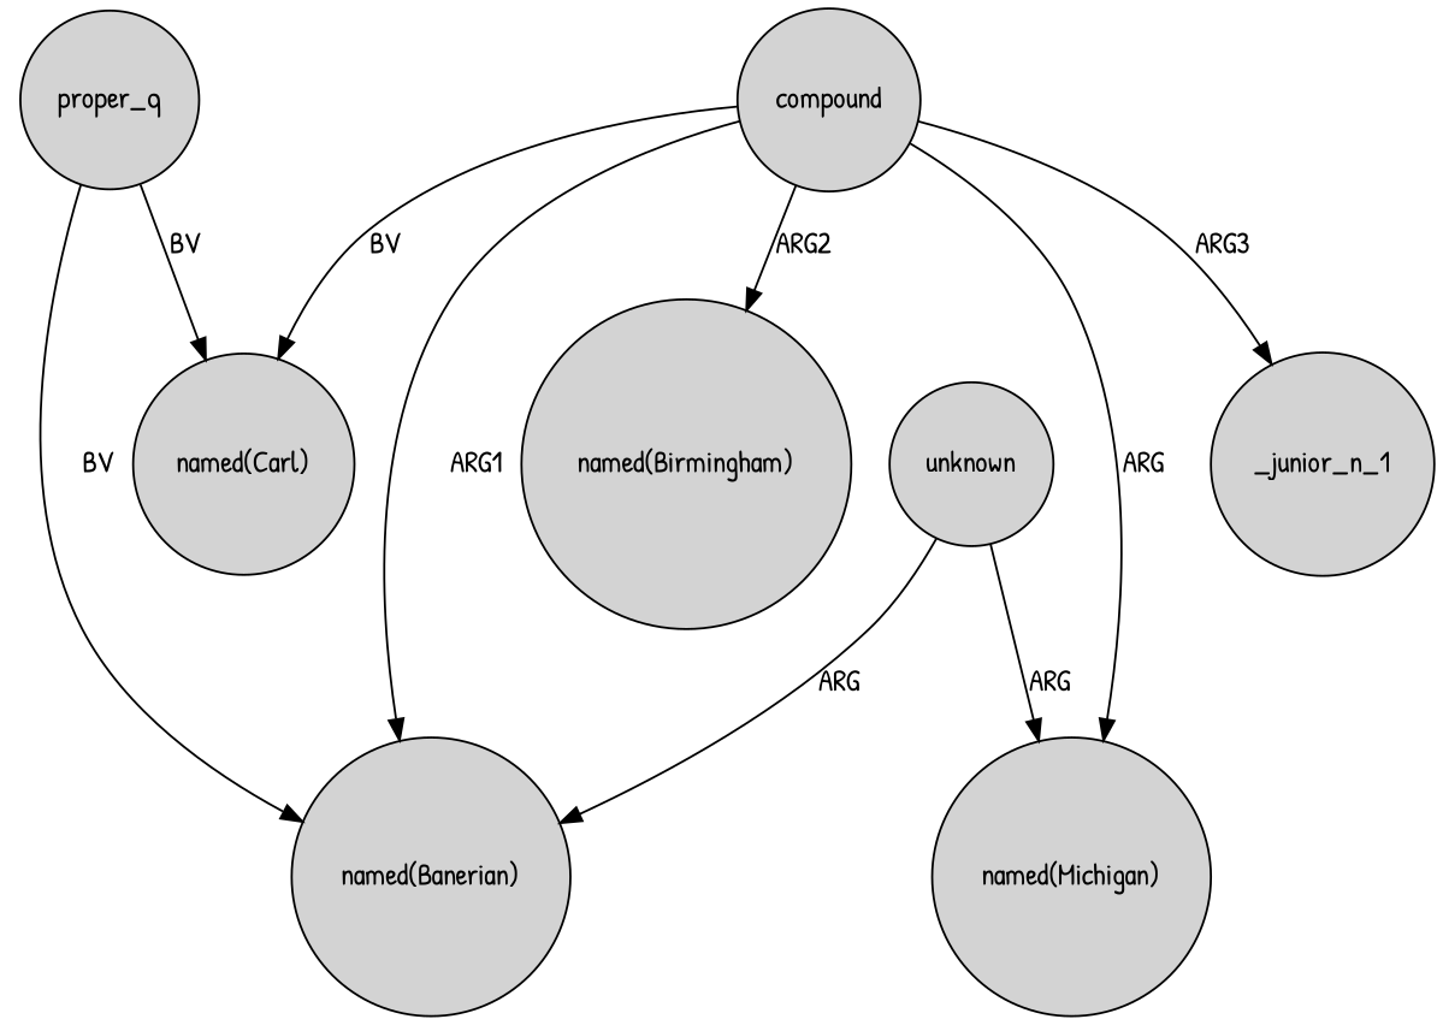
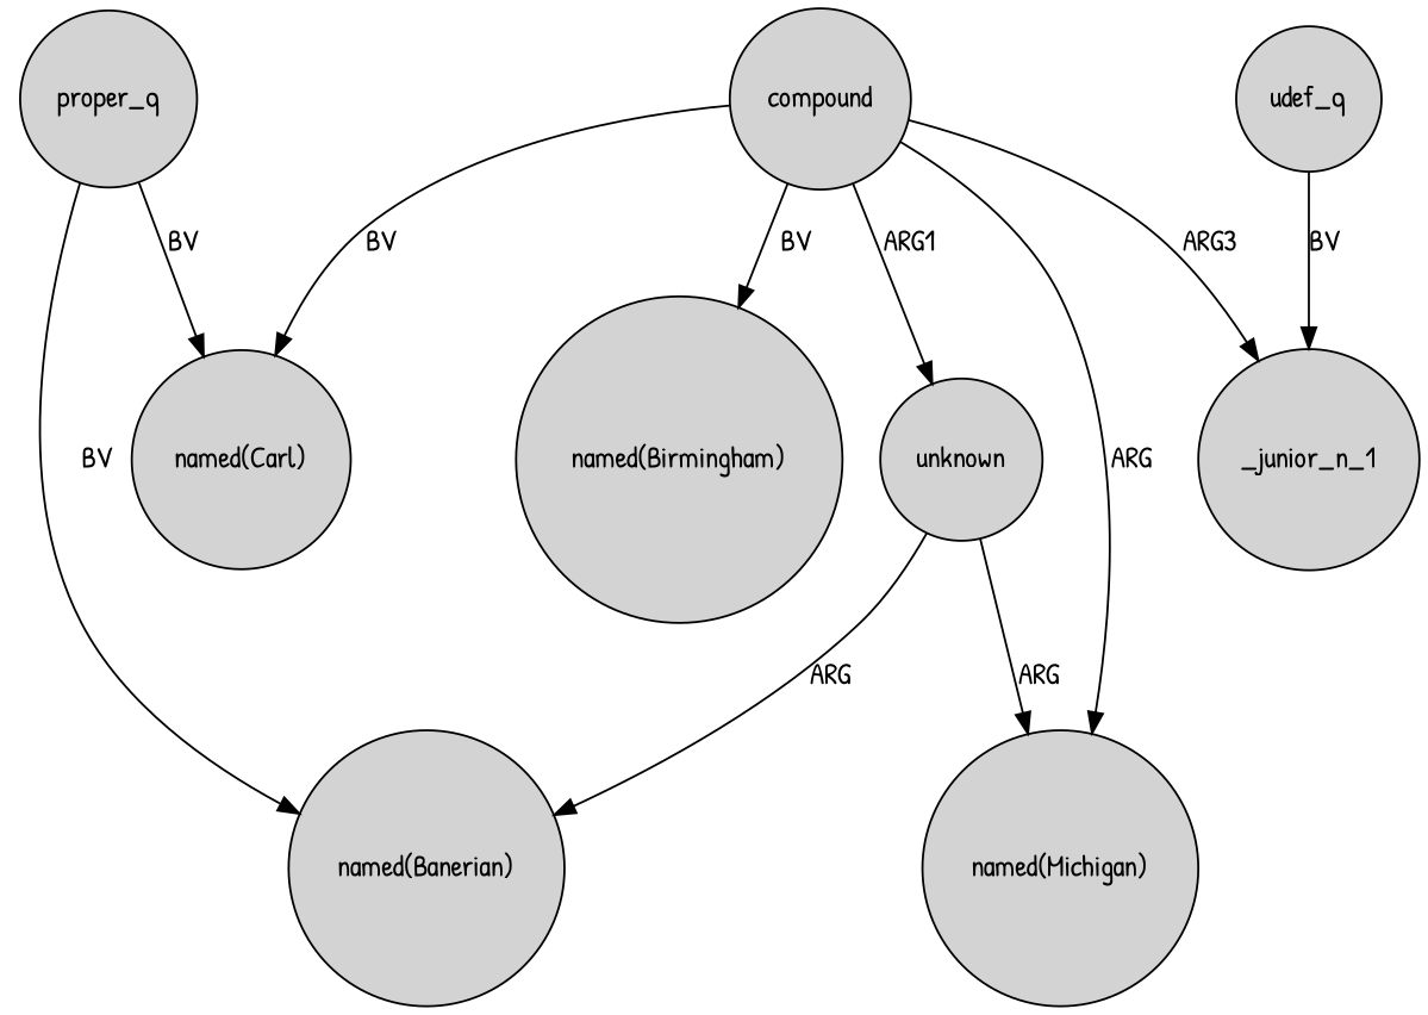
  digraph {
    fontname="Patrick Hand"
    node [fontname="Patrick Hand" shape=circle style=filled]
    edge [fontname="Patrick Hand"]
    compound
    "named(Banerian)"
    "named(Birmingham)"
    "named(Michigan)"
    "named(Carl)"
    _junior_n_1
    proper_q
    unknown
-   compound -> "named(Banerian)" [label=ARG1]
-   compound -> "named(Birmingham)" [label=ARG2]
+   udef_q
+   compound -> unknown [label=ARG1]
+   compound -> "named(Birmingham)" [label=BV]
    compound -> "named(Michigan)" [label=ARG]
    compound -> "named(Carl)" [label=BV]
    compound -> _junior_n_1 [label=ARG3]
    proper_q -> "named(Banerian)" [label=BV]
    proper_q -> "named(Carl)" [label=BV]
    unknown -> "named(Banerian)" [label=ARG]
    unknown -> "named(Michigan)" [label=ARG]
+   udef_q -> _junior_n_1 [label=BV]
  }
